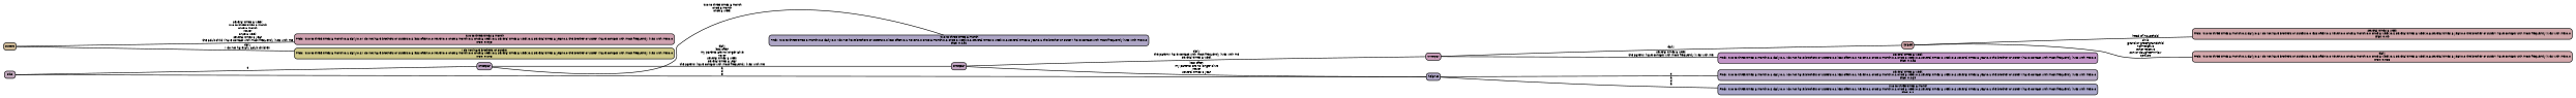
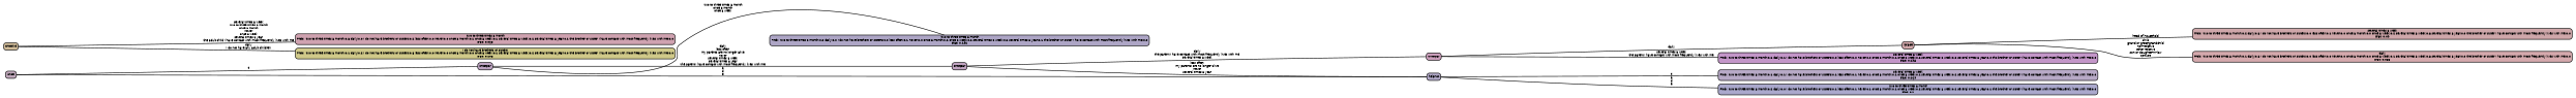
  graph {
    rankdir=LR
    ranksep="0 equally"
    splines=straight
    node [color=black fontcolor=black fontname=helvetica penwidth=3 shape=box style="filled, rounded"]
    edge [color=black fontname=helvetica penwidth=3]
    n1 [fillcolor="#ada5c5" label=" two to three times a month\nProb:  two to three times a month:0.3 daily:0.0 i do not have brothers or sisters:0.0 less often:0.1 never:0.0 once a month:0.2 once a week:0.2 several times a week:0.2 several times a year:0.1 the brother or sister i have contact with most frequently lives with me:0.0\nFrac: 0.192"]
    n2 [fillcolor="#bca3c1" label=cntctpar]
    n3 [fillcolor="#c0a3c0" label=cntctpar]
    n4 [fillcolor="#ca9eba" label=cntctpar]
    n5 [fillcolor="#b2a9c8" label=helpnot]
    n6 [fillcolor="#cfa7aa" label="several times a week\nProb:  two to three times a month:0.2 daily:0.3 i do not have brothers or sisters:0.0 less often:0.1 never:0.0 once a month:0.0 once a week:0.2 several times a week:0.3 several times a year:0.0 the brother or sister i have contact with most frequently lives with me:0.0\nFrac: 0.09"]
    n7 [fillcolor="#d2a8ab" label=rplace]
    n8 [fillcolor="#d5a9ad" label="daily\nProb:  two to three times a month:0.1 daily:0.3 i do not have brothers or sisters:0.0 less often:0.0 never:0.0 once a month:0.0 once a week:0.1 several times a week:0.3 several times a year:0.0 the brother or sister i have contact with most frequently lives with me:0.0\nFrac: 0.083"]
    n9 [fillcolor="#c396c8" label="several times a week\nProb:  two to three times a month:0.2 daily:0.1 i do not have brothers or sisters:0.0 less often:0.0 never:0.0 once a month:0.1 once a week:0.2 several times a week:0.3 several times a year:0.0 the brother or sister i have contact with most frequently lives with me:0.0\nFrac: 0.195"]
    n10 [fillcolor="#b7a9c6" label="several times a week\nProb:  two to three times a month:0.1 daily:0.1 i do not have brothers or sisters:0.1 less often:0.1 never:0.1 once a month:0.1 once a week:0.1 several times a week:0.2 several times a year:0.1 the brother or sister i have contact with most frequently lives with me:0.0\nFrac: 0.169"]
    n11 [fillcolor="#aaa8cc" label=" two to three times a month\nProb:  two to three times a month:0.2 daily:0.0 i do not have brothers or sisters:0.1 less often:0.1 never:0.1 once a month:0.1 once a week:0.2 several times a week:0.2 several times a year:0.1 the brother or sister i have contact with most frequently lives with me:0.0\nFrac: 0.1"]
-   n12 [fillcolor="#bfa7ba" label=sibs]
-   n13 [fillcolor="#d0bb98" label=sisters]
+   n12 [fillcolor="#bfa7ba" label=once]
+   n13 [fillcolor="#d0bb98" label=cntctkid]
    n14 [fillcolor="#cfa2b0" label=" two to three times a month\nProb:  two to three times a month:0.3 daily:0.0 i do not have brothers or sisters:0.2 less often:0.0 never:0.0 once a month:0.1 once a week:0.1 several times a week:0.2 several times a year:0.1 the brother or sister i have contact with most frequently lives with me:0.0\nFrac: 0.063"]
    n15 [fillcolor="#d0c989" label="i do not have brothers or sisters\nProb:  two to three times a month:0.1 daily:0.2 i do not have brothers or sisters:0.3 less often:0.0 never:0.0 once a month:0.0 once a week:0.1 several times a week:0.2 several times a year:0.0 the brother or sister i have contact with most frequently lives with me:0.0\nFrac: 0.108"]
    subgraph sub_1 {
      rank=same
    }
    n2 -- n1 [label="  two to three times a month\n once a month\n once a week"]
    n2 -- n3 [label=" daily\n less often\n my parents are no longer alive\n never\n several times a week\n several times a year\n the parent i have contact with most frequently lives with me"]
    n3 -- n4 [label=" daily\n the parent i have contact with most frequently lives with me\n several times a week"]
    n3 -- n5 [label=" less often\n my parents are no longer alive\n never\n several times a year"]
    n4 -- n7 [label=" daily"]
    n4 -- n9 [label=" several times a week\n the parent i have contact with most frequently lives with me"]
    n5 -- n10 [label=" c"]
    n5 -- n11 [label=" b\n d\n e"]
    n7 -- n6 [label=" head of household"]
    n7 -- n8 [label=" child\n grand or great-grandchild\n non-relative\n other relative\n son or daughter-in-law\n spouse"]
    n12 -- n2 [label=" c"]
    n12 -- n5 [label=" b\n d\n e"]
    n13 -- n14 [label=" several times a week\n  two to three times a month\n once a month\n never\n once a week\n several times a year\n the adult child i have contact with most frequently lives with me"]
    n13 -- n15 [label=" daily\n i do not have any adult children"]
  }
